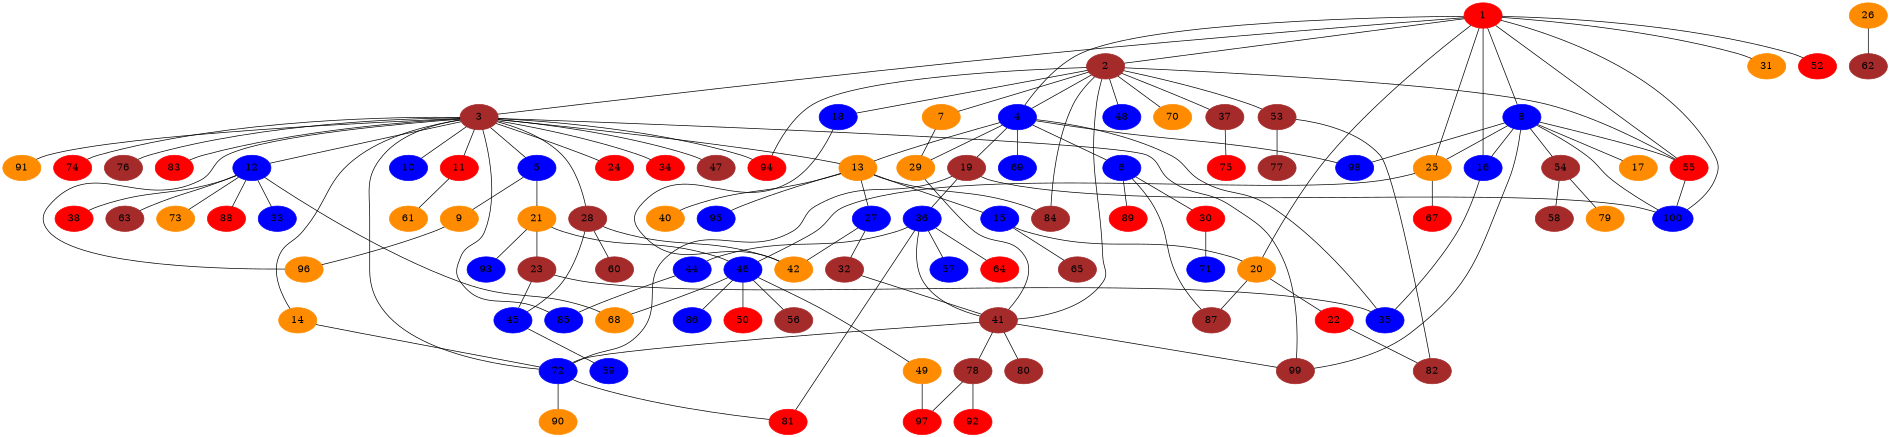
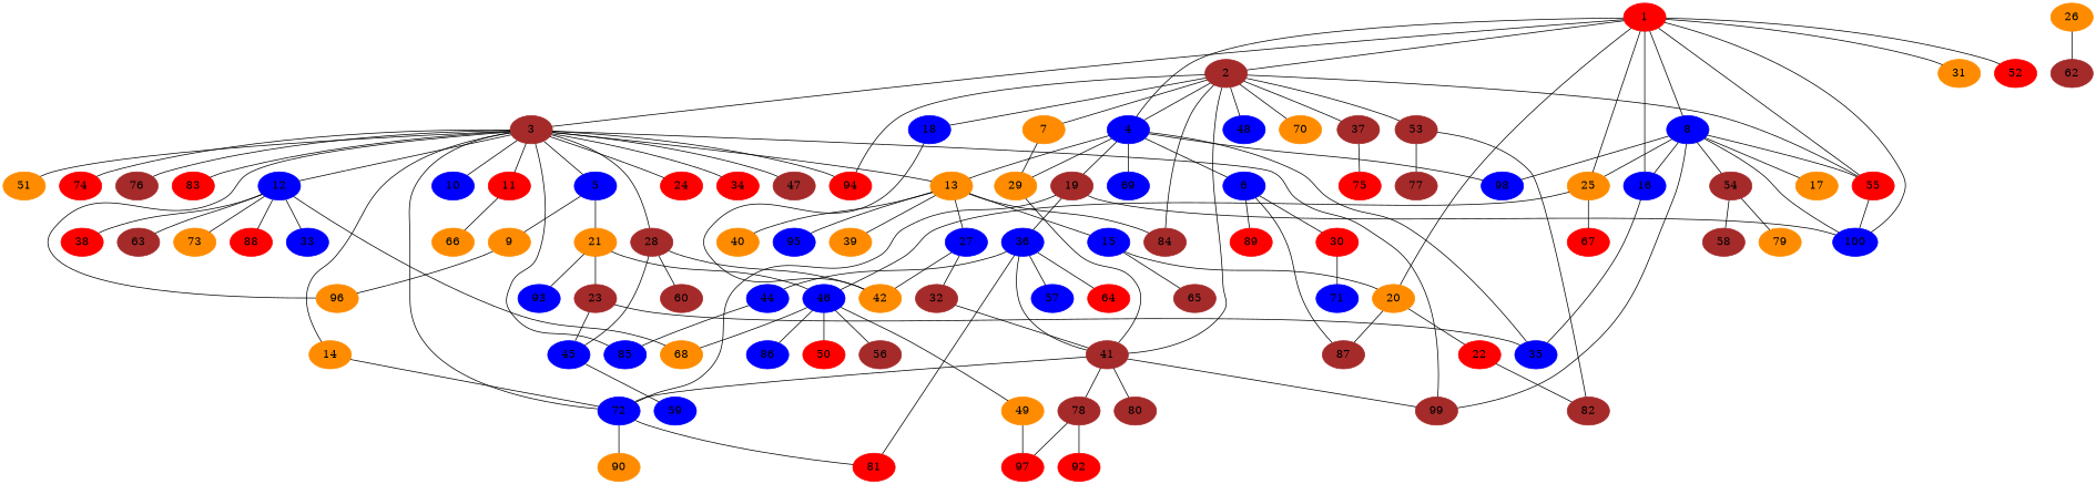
  graph {
    node [color=blue style=filled]
    1 [color=red]
    2 [color=brown]
    3 [color=brown]
    4
    8
    16
    20 [color=darkorange]
    25 [color=darkorange]
    31 [color=darkorange]
    52 [color=red]
    55 [color=red]
    100
    7 [color=darkorange]
    18
    37 [color=brown]
    41 [color=brown]
    48
    53 [color=brown]
    70 [color=darkorange]
    84 [color=brown]
    94 [color=red]
    5
    10
    11 [color=red]
    12
    13 [color=darkorange]
    14 [color=darkorange]
    24 [color=red]
    28 [color=brown]
    34 [color=red]
    47 [color=brown]
-   51 [color=darkorange label=91]
+   51 [color=darkorange]
    72
    74 [color=red]
    76 [color=brown]
    83 [color=red]
    85
    96 [color=darkorange]
    99 [color=brown]
    6
    19 [color=brown]
    29 [color=darkorange]
    35
    69
    98
    17 [color=darkorange]
    54 [color=brown]
    87 [color=brown]
    22 [color=red]
    46
    67 [color=red]
    42 [color=darkorange]
    75 [color=red]
    78 [color=brown]
    80 [color=brown]
    82 [color=brown]
    77 [color=brown]
    9 [color=darkorange]
    21 [color=darkorange]
-   61 [color=darkorange]
+   61 [color=darkorange label=66]
    33
    38 [color=red]
    63 [color=brown]
    68 [color=darkorange]
    73 [color=darkorange]
    88 [color=red]
    15
    27
+   39 [color=darkorange]
    40 [color=darkorange]
    95
    45
    60 [color=brown]
    81 [color=red]
    90 [color=darkorange]
    30 [color=red]
    89 [color=red]
    36
    23 [color=brown]
    93
    71
    58 [color=brown]
    79 [color=darkorange]
    26 [color=darkorange]
    62 [color=brown]
    65 [color=brown]
    32 [color=brown]
    44
    57
    64 [color=red]
    49 [color=darkorange]
    50 [color=red]
    56 [color=brown]
    86
    59
    97 [color=red]
    92 [color=red]
    1 -- 2
    1 -- 3
    1 -- 4
    1 -- 8
    1 -- 16
    1 -- 20
    1 -- 25
    1 -- 31
    1 -- 52
    1 -- 55
    1 -- 100
    2 -- 4
    2 -- 55
    2 -- 7
    2 -- 18
    2 -- 37
    2 -- 41
    2 -- 48
    2 -- 53
    2 -- 70
    2 -- 84
    2 -- 94
    3 -- 94
    3 -- 5
    3 -- 10
    3 -- 11
    3 -- 12
    3 -- 13
    3 -- 14
    3 -- 24
    3 -- 28
    3 -- 34
    3 -- 47
    3 -- 51
    3 -- 72
    3 -- 74
    3 -- 76
    3 -- 83
    3 -- 85
    3 -- 96
    3 -- 99
    4 -- 13
    4 -- 6
    4 -- 19
    4 -- 29
    4 -- 35
    4 -- 69
    4 -- 98
    8 -- 16
    8 -- 25
    8 -- 55
    8 -- 100
    8 -- 99
    8 -- 98
    8 -- 17
    8 -- 54
    16 -- 35
    20 -- 87
    20 -- 22
    25 -- 46
    25 -- 67
    55 -- 100
    7 -- 29
    18 -- 42
    37 -- 75
    41 -- 72
    41 -- 99
    41 -- 78
    41 -- 80
    53 -- 82
    53 -- 77
    5 -- 9
    5 -- 21
    11 -- 61
    12 -- 33
    12 -- 38
    12 -- 63
    12 -- 68
    12 -- 73
    12 -- 88
    13 -- 84
    13 -- 15
    13 -- 27
+   13 -- 39
    13 -- 40
    13 -- 95
    14 -- 72
    28 -- 42
    28 -- 45
    28 -- 60
    72 -- 81
    72 -- 90
    6 -- 87
    6 -- 30
    6 -- 89
    19 -- 100
    19 -- 72
    19 -- 36
    29 -- 41
    54 -- 58
    54 -- 79
    22 -- 82
    46 -- 68
    46 -- 49
    46 -- 50
    46 -- 56
    46 -- 86
    78 -- 97
    78 -- 92
    9 -- 96
    21 -- 46
    21 -- 23
    21 -- 93
    15 -- 20
    15 -- 65
    27 -- 42
    27 -- 32
    45 -- 59
    30 -- 71
    36 -- 41
    36 -- 81
    36 -- 44
    36 -- 57
    36 -- 64
    23 -- 35
    23 -- 45
    26 -- 62
    32 -- 41
    44 -- 85
    49 -- 97
  }
